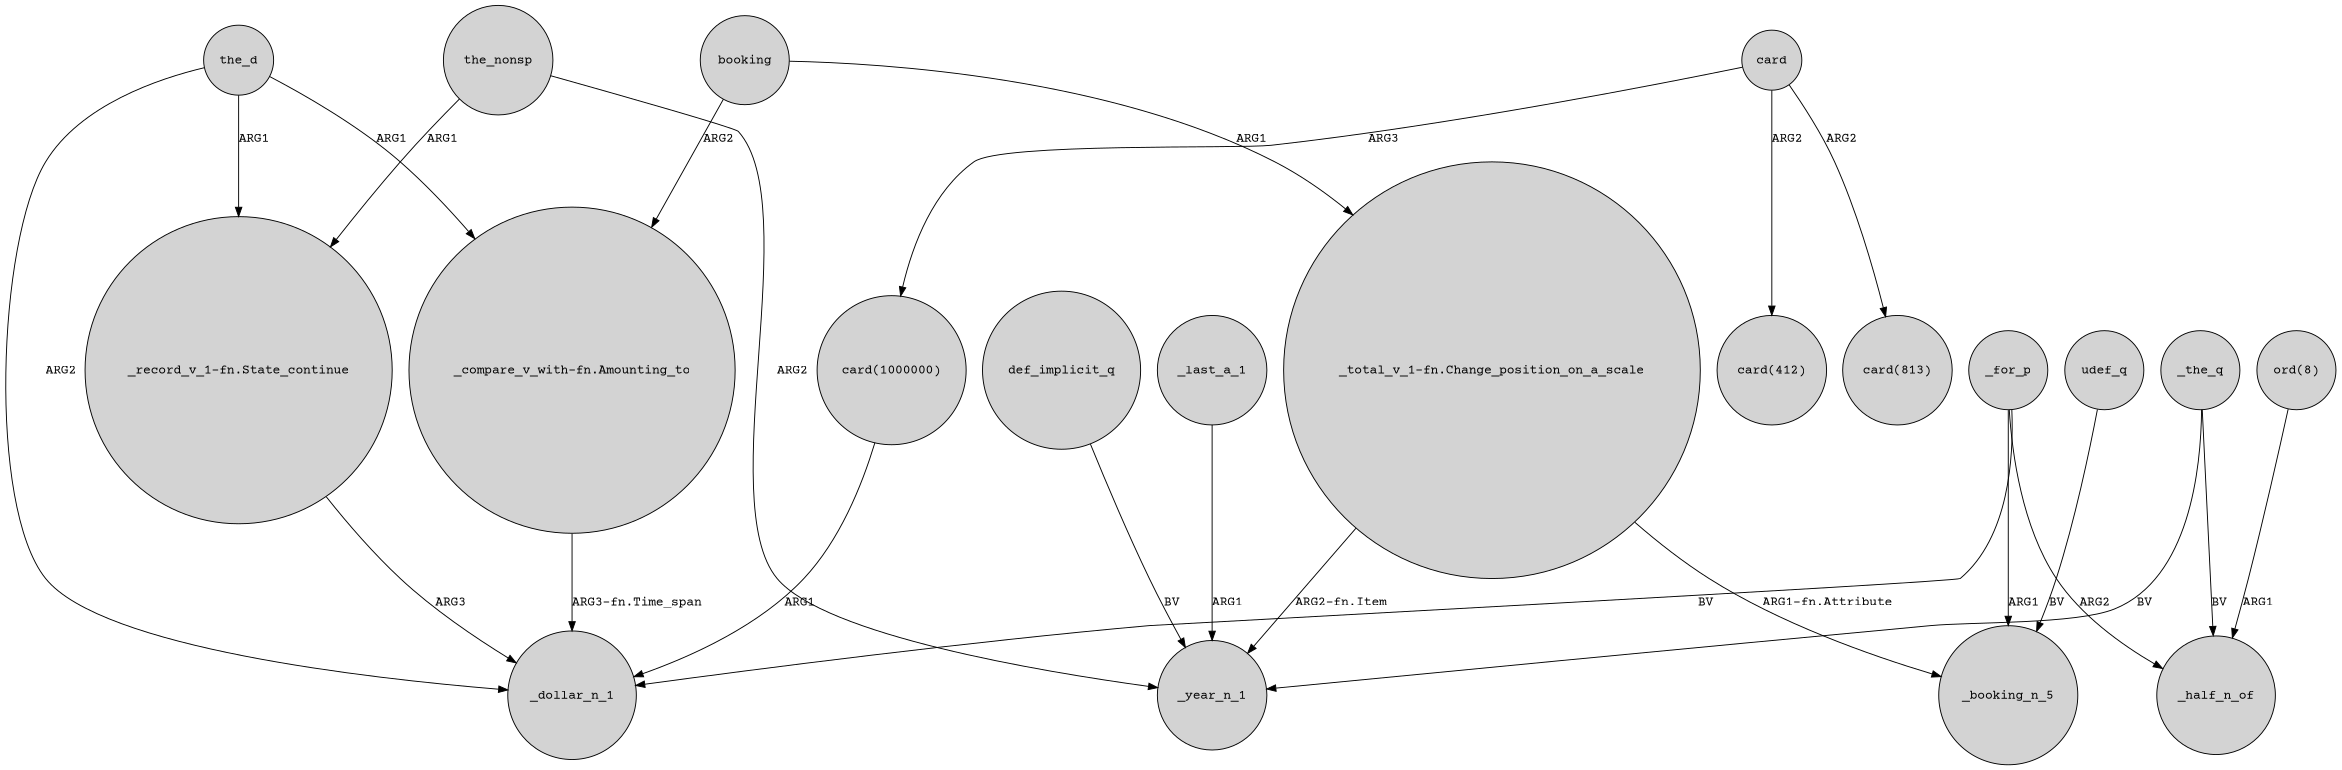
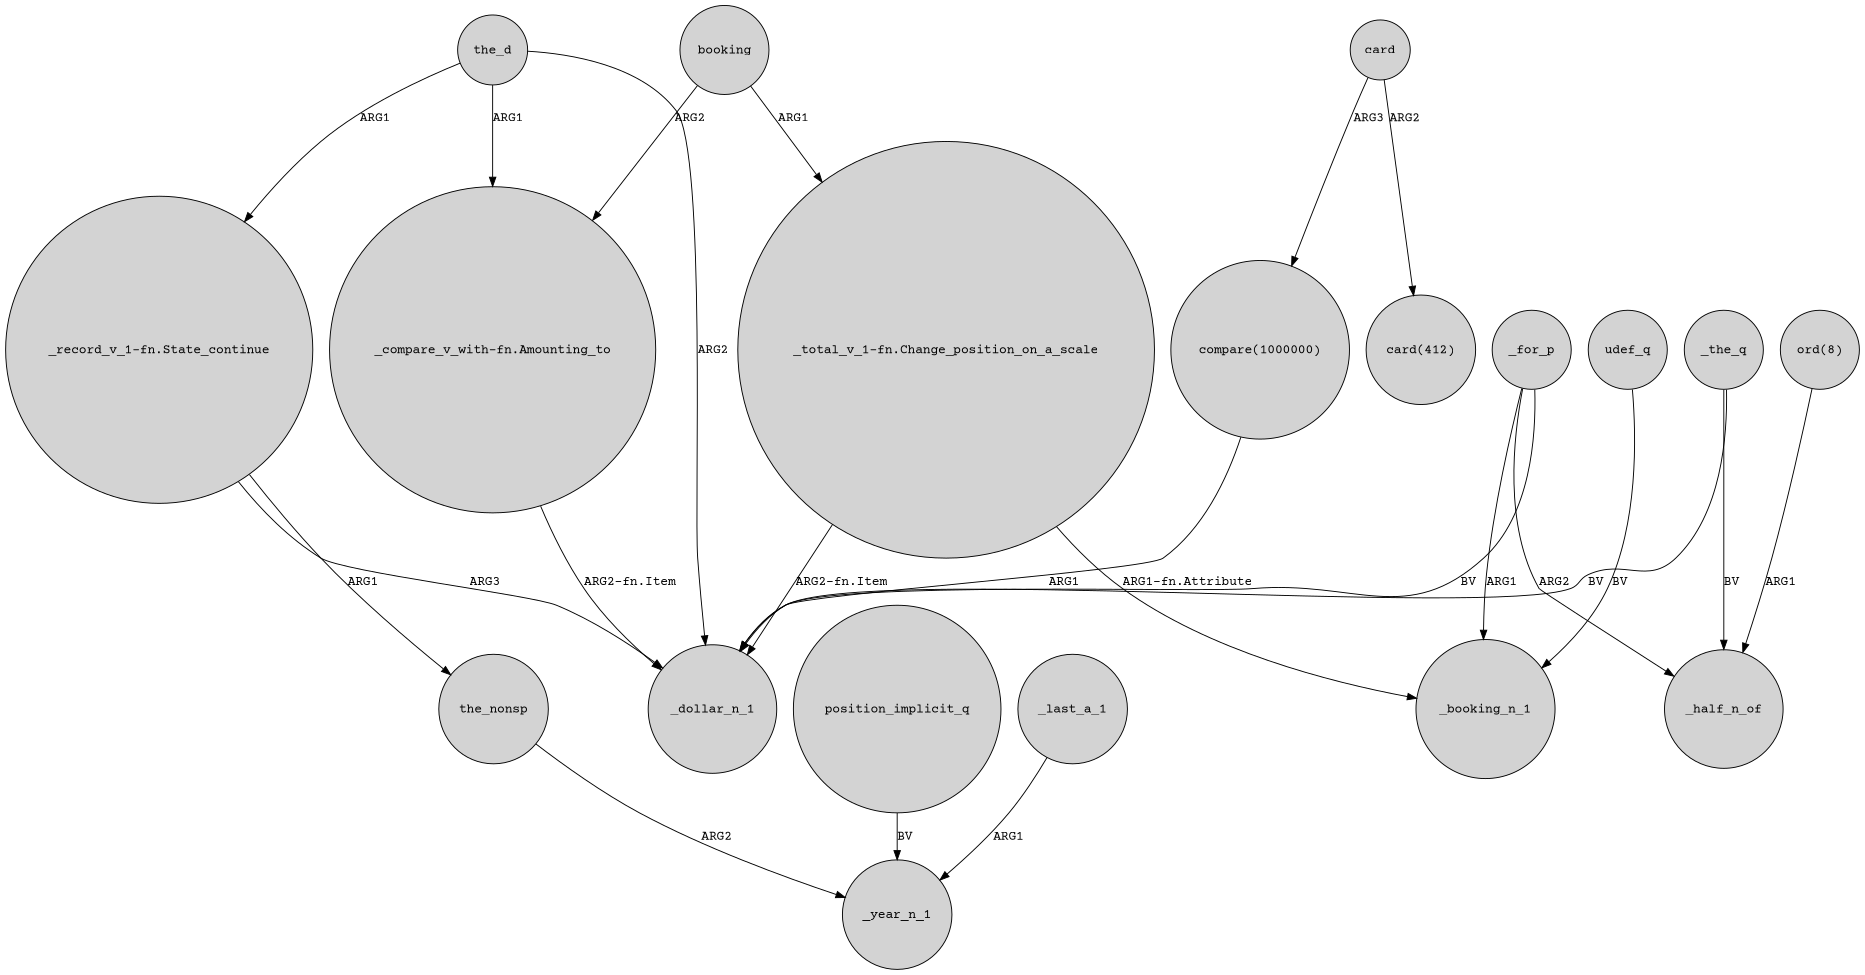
  digraph {
    fontname="Courier Prime"
    node [fontname="Courier Prime" shape=circle style=filled]
    edge [fontname="Courier Prime"]
    n1 [label=the_d]
    _dollar_n_1
    "_record_v_1-fn.State_continue"
    "_compare_v_with-fn.Amounting_to"
    n5 [label=the_nonsp]
    _year_n_1
-   def_implicit_q
+   def_implicit_q [label=position_implicit_q]
    n8 [label=card]
-   "card(1000000)"
+   "card(1000000)" [label="compare(1000000)"]
    n10 [label="card(412)"]
-   "card(813)"
    _the_q
    _half_n_of
    _for_p
-   _booking_n_1 [label=_booking_n_5]
+   _booking_n_1
    "_total_v_1-fn.Change_position_on_a_scale"
    udef_q
    n18 [label="ord(8)"]
    _last_a_1
    n20 [label=booking]
    n1 -> _dollar_n_1 [label=ARG2]
    n1 -> "_record_v_1-fn.State_continue" [label=ARG1]
    n1 -> "_compare_v_with-fn.Amounting_to" [label=ARG1]
    "_record_v_1-fn.State_continue" -> _dollar_n_1 [label=ARG3]
-   "_compare_v_with-fn.Amounting_to" -> _dollar_n_1 [label="ARG3-fn.Time_span"]
-   n5 -> "_record_v_1-fn.State_continue" [label=ARG1]
+   "_compare_v_with-fn.Amounting_to" -> _dollar_n_1 [label="ARG2-fn.Item"]
+   "_record_v_1-fn.State_continue" -> n5 [label=ARG1]
    n5 -> _year_n_1 [label=ARG2]
    def_implicit_q -> _year_n_1 [label=BV]
    n8 -> "card(1000000)" [label=ARG3]
    n8 -> n10 [label=ARG2]
-   n8 -> "card(813)" [label=ARG2]
    "card(1000000)" -> _dollar_n_1 [label=ARG1]
-   _the_q -> _year_n_1 [label=BV]
+   _the_q -> _dollar_n_1 [label=BV]
    _the_q -> _half_n_of [label=BV]
    _for_p -> _dollar_n_1 [label=BV]
    _for_p -> _half_n_of [label=ARG2]
    _for_p -> _booking_n_1 [label=ARG1]
-   "_total_v_1-fn.Change_position_on_a_scale" -> _year_n_1 [label="ARG2-fn.Item"]
+   "_total_v_1-fn.Change_position_on_a_scale" -> _dollar_n_1 [label="ARG2-fn.Item"]
    "_total_v_1-fn.Change_position_on_a_scale" -> _booking_n_1 [label="ARG1-fn.Attribute"]
    udef_q -> _booking_n_1 [label=BV]
    n18 -> _half_n_of [label=ARG1]
    _last_a_1 -> _year_n_1 [label=ARG1]
    n20 -> "_compare_v_with-fn.Amounting_to" [label=ARG2]
    n20 -> "_total_v_1-fn.Change_position_on_a_scale" [label=ARG1]
  }
